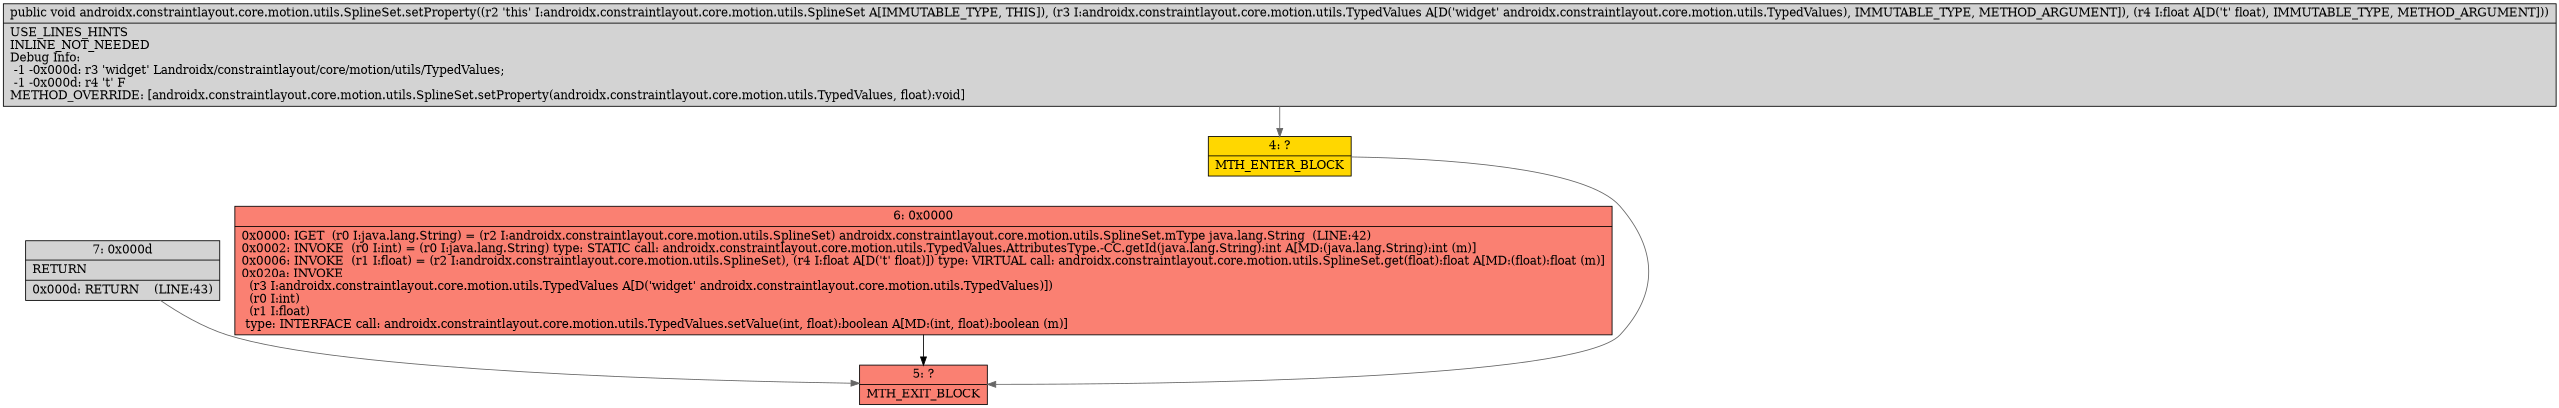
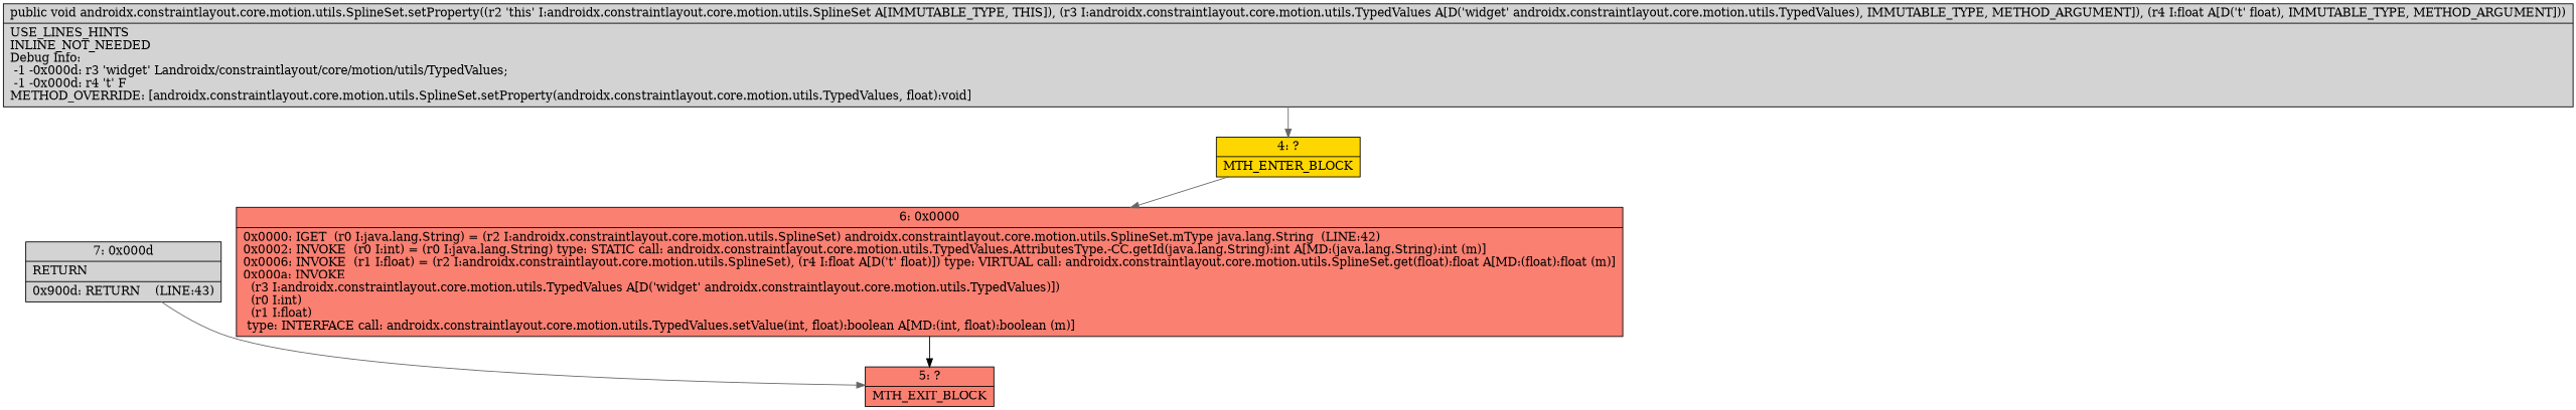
  digraph {
    node [fillcolor=salmon shape=record style=filled]
    edge [color=gray40]
    n1 [fillcolor=gold label="{4\:\ ?|MTH_ENTER_BLOCK\l}"]
-   n2 [label="{6\:\ 0x0000|0x0000: IGET  (r0 I:java.lang.String) = (r2 I:androidx.constraintlayout.core.motion.utils.SplineSet) androidx.constraintlayout.core.motion.utils.SplineSet.mType java.lang.String  (LINE:42)\l0x0002: INVOKE  (r0 I:int) = (r0 I:java.lang.String) type: STATIC call: androidx.constraintlayout.core.motion.utils.TypedValues.AttributesType.\-CC.getId(java.lang.String):int A[MD:(java.lang.String):int (m)]\l0x0006: INVOKE  (r1 I:float) = (r2 I:androidx.constraintlayout.core.motion.utils.SplineSet), (r4 I:float A[D('t' float)]) type: VIRTUAL call: androidx.constraintlayout.core.motion.utils.SplineSet.get(float):float A[MD:(float):float (m)]\l0x020a: INVOKE  \l  (r3 I:androidx.constraintlayout.core.motion.utils.TypedValues A[D('widget' androidx.constraintlayout.core.motion.utils.TypedValues)])\l  (r0 I:int)\l  (r1 I:float)\l type: INTERFACE call: androidx.constraintlayout.core.motion.utils.TypedValues.setValue(int, float):boolean A[MD:(int, float):boolean (m)]\l}"]
+   n2 [label="{6\:\ 0x0000|0x0000: IGET  (r0 I:java.lang.String) = (r2 I:androidx.constraintlayout.core.motion.utils.SplineSet) androidx.constraintlayout.core.motion.utils.SplineSet.mType java.lang.String  (LINE:42)\l0x0002: INVOKE  (r0 I:int) = (r0 I:java.lang.String) type: STATIC call: androidx.constraintlayout.core.motion.utils.TypedValues.AttributesType.\-CC.getId(java.lang.String):int A[MD:(java.lang.String):int (m)]\l0x0006: INVOKE  (r1 I:float) = (r2 I:androidx.constraintlayout.core.motion.utils.SplineSet), (r4 I:float A[D('t' float)]) type: VIRTUAL call: androidx.constraintlayout.core.motion.utils.SplineSet.get(float):float A[MD:(float):float (m)]\l0x000a: INVOKE  \l  (r3 I:androidx.constraintlayout.core.motion.utils.TypedValues A[D('widget' androidx.constraintlayout.core.motion.utils.TypedValues)])\l  (r0 I:int)\l  (r1 I:float)\l type: INTERFACE call: androidx.constraintlayout.core.motion.utils.TypedValues.setValue(int, float):boolean A[MD:(int, float):boolean (m)]\l}"]
    n3 [label="{5\:\ ?|MTH_EXIT_BLOCK\l}"]
-   n4 [fillcolor=lightgrey label="{7\:\ 0x000d|RETURN\l|0x000d: RETURN    (LINE:43)\l}"]
+   n4 [fillcolor=lightgrey label="{7\:\ 0x000d|RETURN\l|0x900d: RETURN    (LINE:43)\l}"]
    n5 [fillcolor=lightgrey label="{public void androidx.constraintlayout.core.motion.utils.SplineSet.setProperty((r2 'this' I:androidx.constraintlayout.core.motion.utils.SplineSet A[IMMUTABLE_TYPE, THIS]), (r3 I:androidx.constraintlayout.core.motion.utils.TypedValues A[D('widget' androidx.constraintlayout.core.motion.utils.TypedValues), IMMUTABLE_TYPE, METHOD_ARGUMENT]), (r4 I:float A[D('t' float), IMMUTABLE_TYPE, METHOD_ARGUMENT]))  | USE_LINES_HINTS\lINLINE_NOT_NEEDED\lDebug Info:\l  \-1 \-0x000d: r3 'widget' Landroidx\/constraintlayout\/core\/motion\/utils\/TypedValues;\l  \-1 \-0x000d: r4 't' F\lMETHOD_OVERRIDE: [androidx.constraintlayout.core.motion.utils.SplineSet.setProperty(androidx.constraintlayout.core.motion.utils.TypedValues, float):void]\l}"]
-   n1 -> n3
+   n1 -> n2
    n2 -> n3 [color=black]
    n4 -> n3
    n5 -> n1
  }
